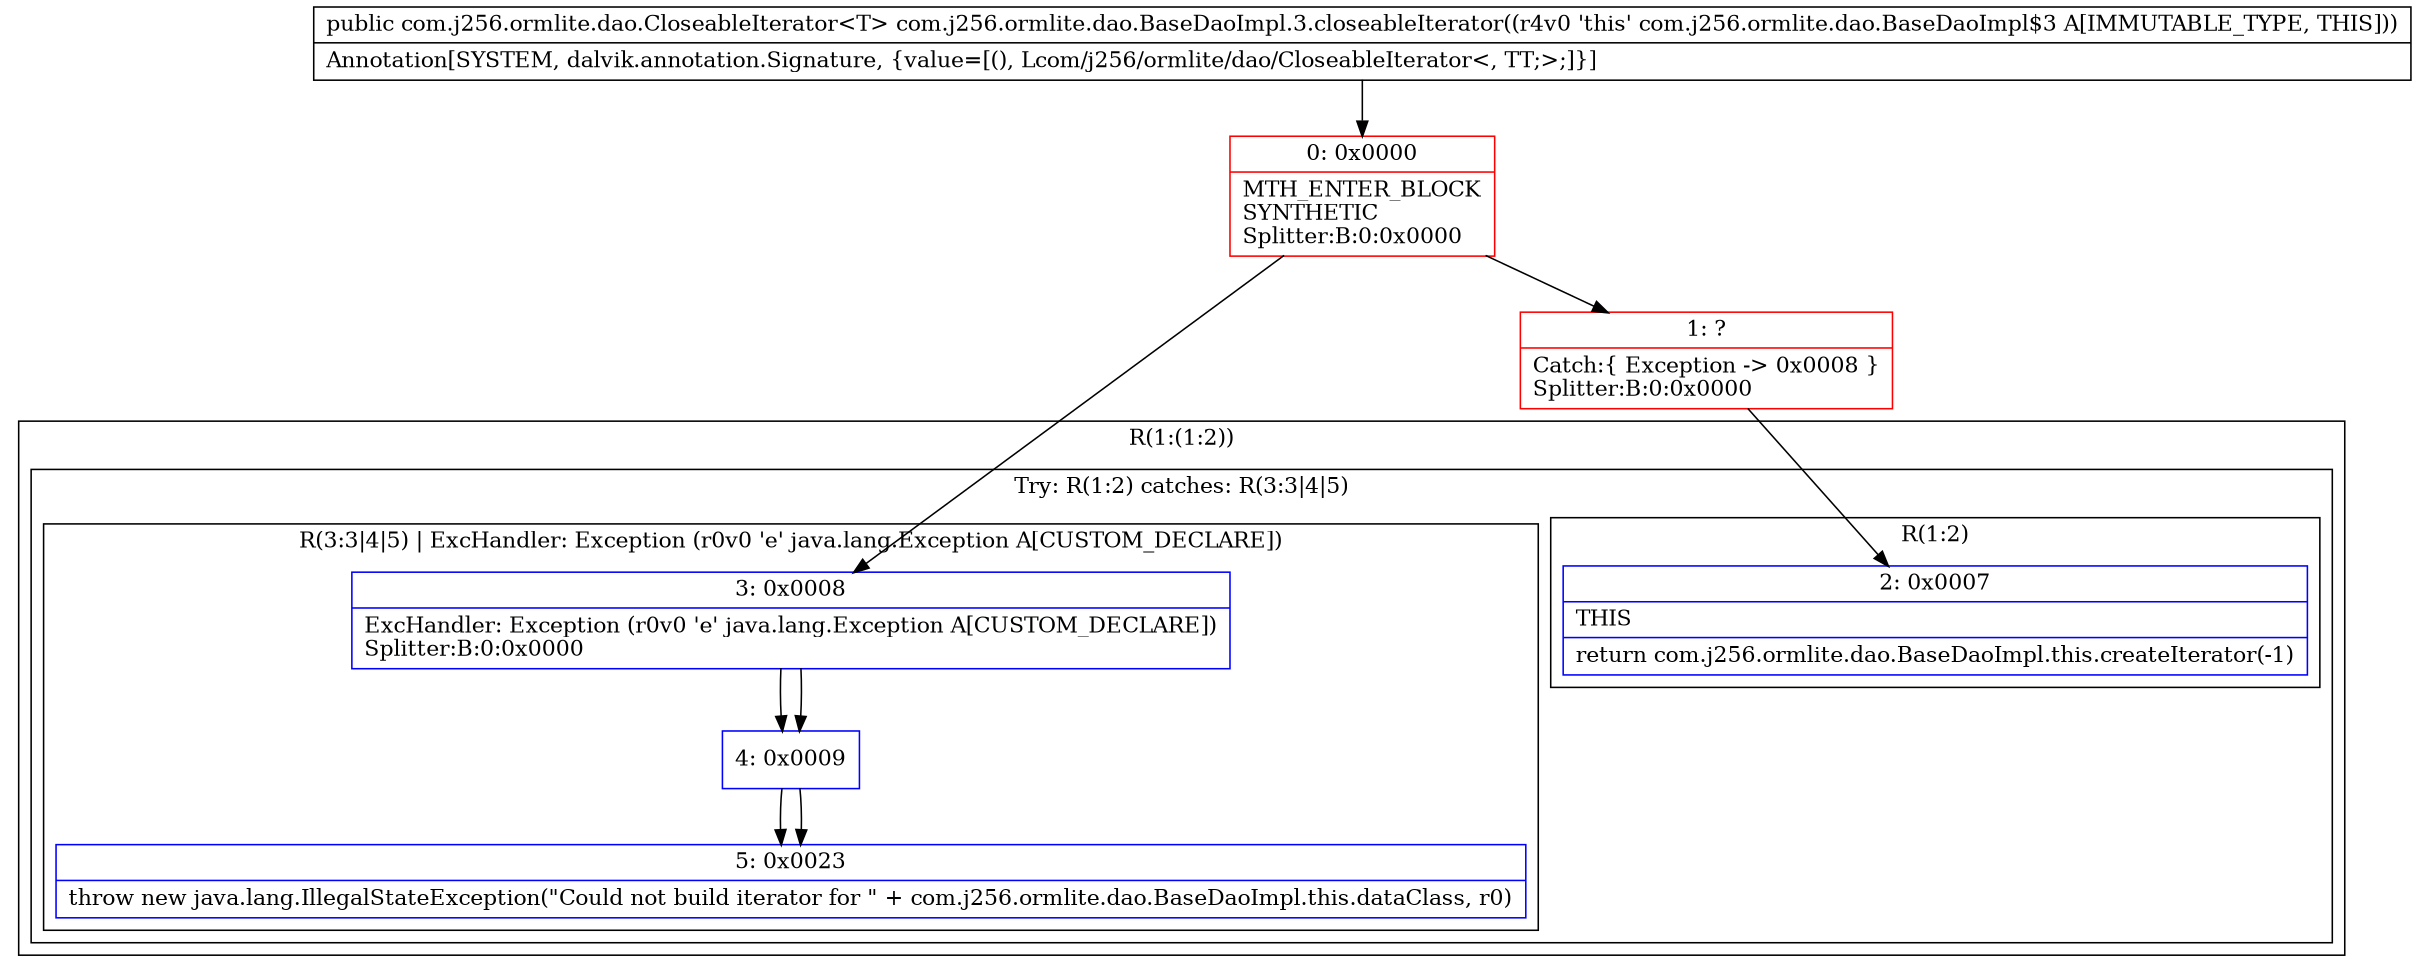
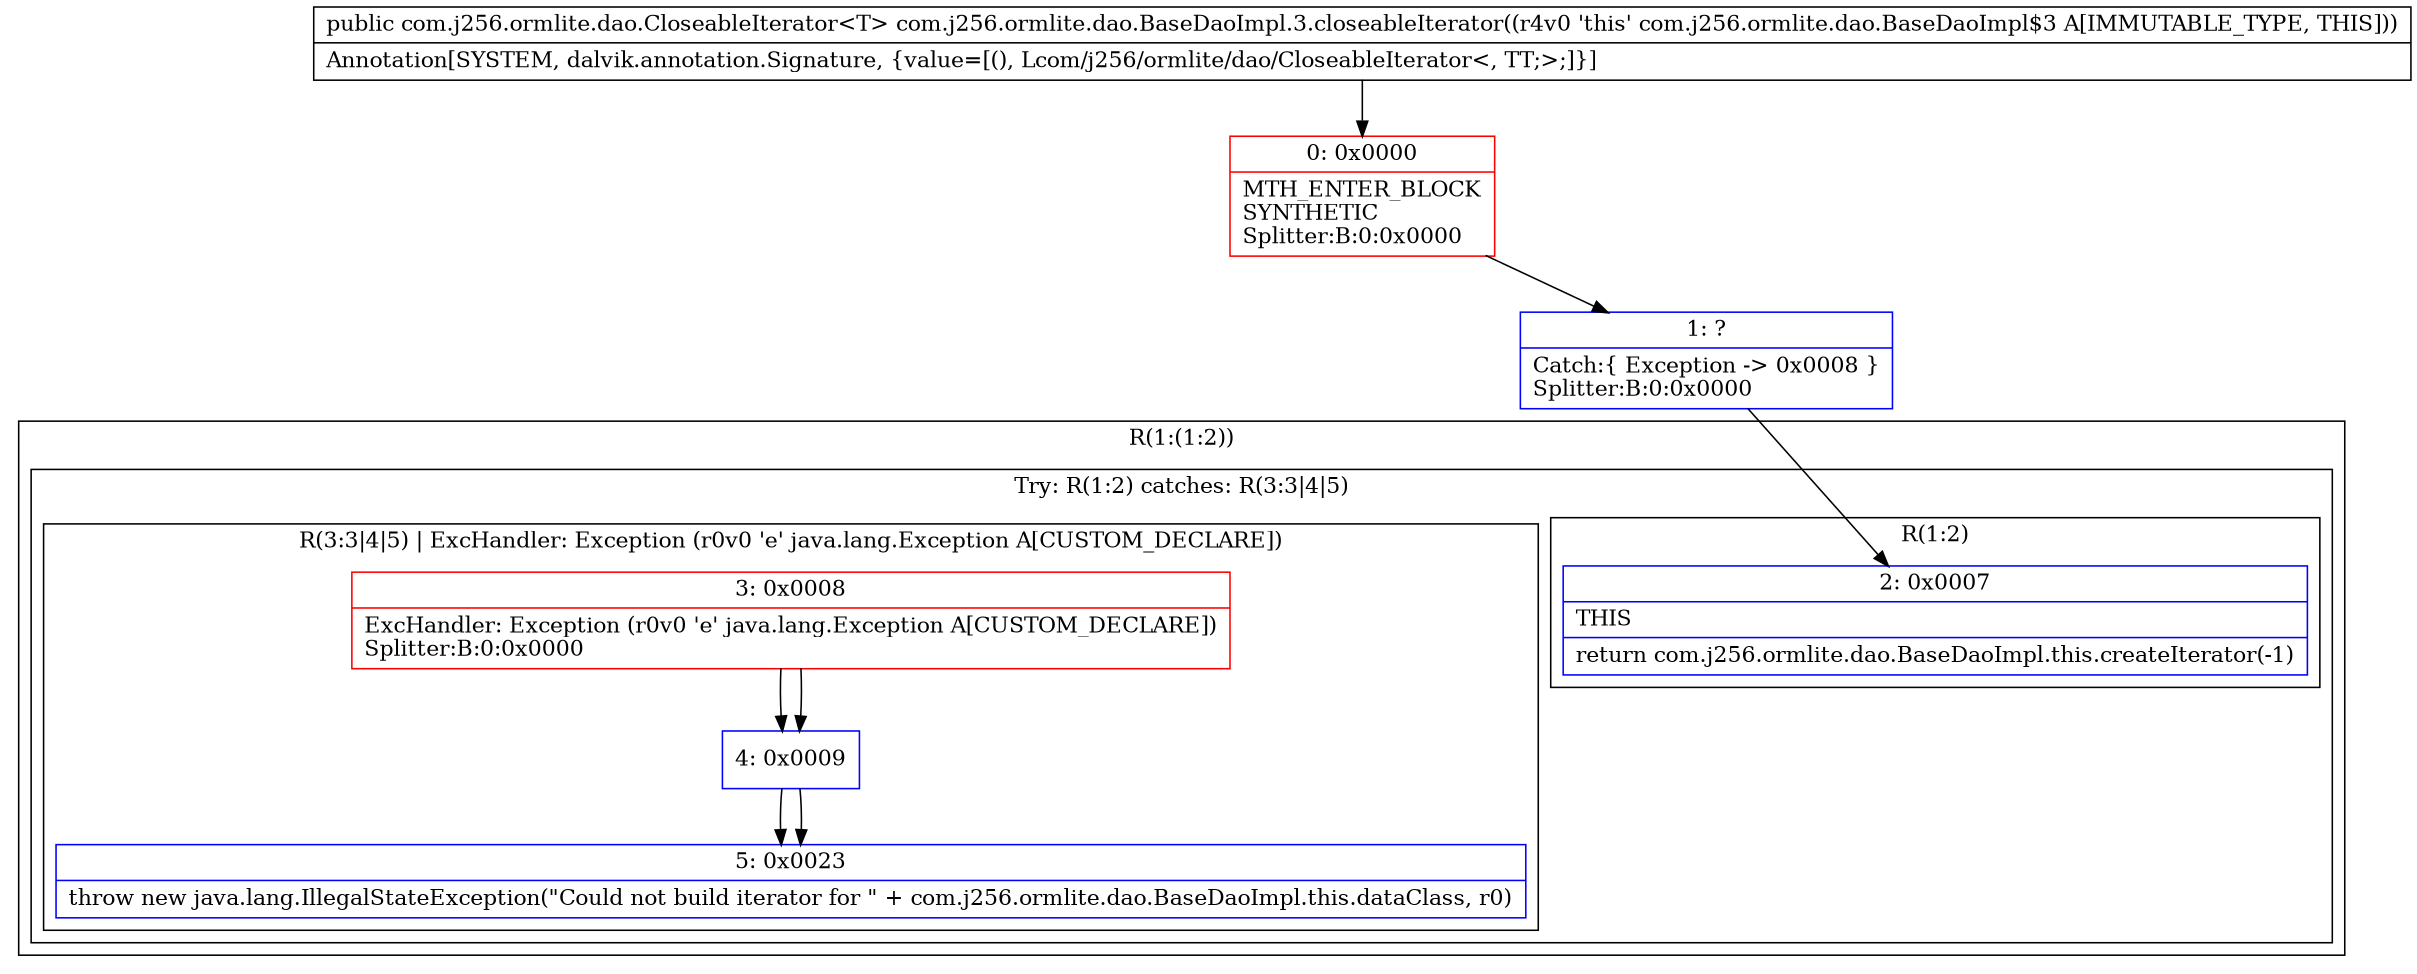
  digraph {
    node [color=blue shape=record]
    n1 [label="{2\:\ 0x0007|THIS\l|return com.j256.ormlite.dao.BaseDaoImpl.this.createIterator(\-1)\l}"]
-   n2 [label="{3\:\ 0x0008|ExcHandler: Exception (r0v0 'e' java.lang.Exception A[CUSTOM_DECLARE])\lSplitter:B:0:0x0000\l}"]
+   n2 [color=red label="{3\:\ 0x0008|ExcHandler: Exception (r0v0 'e' java.lang.Exception A[CUSTOM_DECLARE])\lSplitter:B:0:0x0000\l}"]
    n3 [label="{4\:\ 0x0009}"]
    n4 [label="{5\:\ 0x0023|throw new java.lang.IllegalStateException(\"Could not build iterator for \" + com.j256.ormlite.dao.BaseDaoImpl.this.dataClass, r0)\l}"]
    n5 [color=red label="{0\:\ 0x0000|MTH_ENTER_BLOCK\lSYNTHETIC\lSplitter:B:0:0x0000\l}"]
-   n6 [color=red label="{1\:\ ?|Catch:\{ Exception \-\> 0x0008 \}\lSplitter:B:0:0x0000\l}"]
+   n6 [label="{1\:\ ?|Catch:\{ Exception \-\> 0x0008 \}\lSplitter:B:0:0x0000\l}"]
    n7 [label="{public com.j256.ormlite.dao.CloseableIterator\<T\> com.j256.ormlite.dao.BaseDaoImpl.3.closeableIterator((r4v0 'this' com.j256.ormlite.dao.BaseDaoImpl$3 A[IMMUTABLE_TYPE, THIS]))  | Annotation[SYSTEM, dalvik.annotation.Signature, \{value=[(), Lcom\/j256\/ormlite\/dao\/CloseableIterator\<, TT;\>;]\}]\l}" color=""]
    subgraph cluster_1 {
      label="R(1:(1:2))"
      subgraph cluster_2 {
        label="Try: R(1:2) catches: R(3:3|4|5)"
        subgraph cluster_3 {
          label="R(1:2)"
          n1
        }
        subgraph cluster_4 {
          label="R(3:3|4|5) | ExcHandler: Exception (r0v0 'e' java.lang.Exception A[CUSTOM_DECLARE])\l"
          n2
          n3
          n4
        }
      }
    }
    subgraph cluster_5 {
      label="R(3:3|4|5) | ExcHandler: Exception (r0v0 'e' java.lang.Exception A[CUSTOM_DECLARE])\l"
    }
    n2 -> n3
    n2 -> n3
    n3 -> n4
    n3 -> n4
-   n5 -> n2
    n5 -> n6
    n6 -> n1
    n7 -> n5
  }
